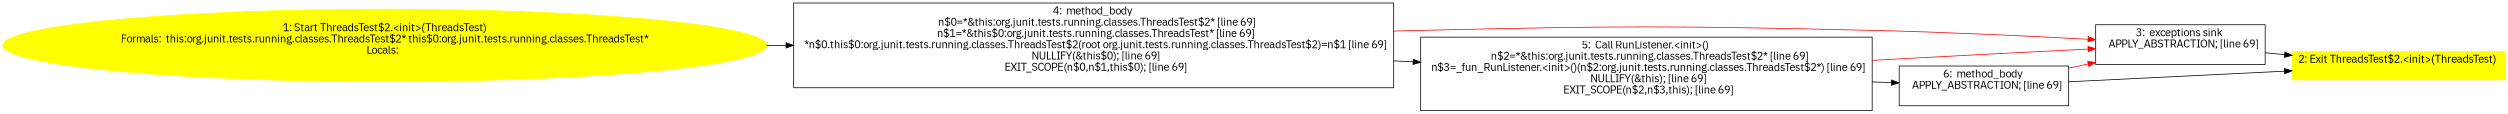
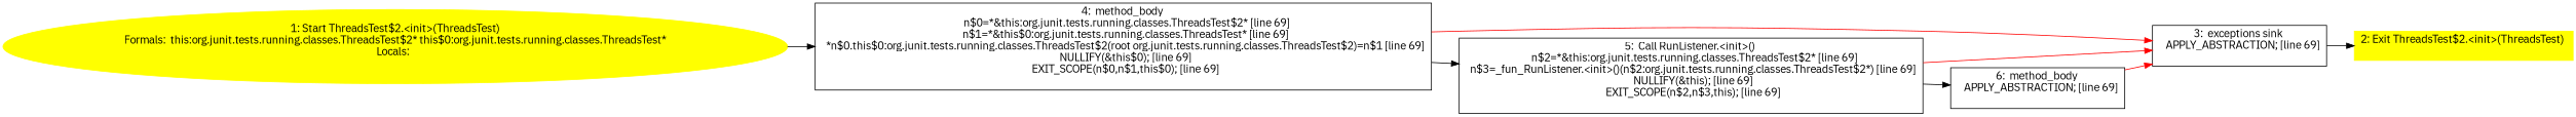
  digraph {
    fontname="IBM Plex Sans"
    rankdir=LR
    node [fontname="IBM Plex Sans" shape=box]
    edge [fontname="IBM Plex Sans"]
    n1 [color=yellow label="1: Start ThreadsTest$2.<init>(ThreadsTest)\nFormals:  this:org.junit.tests.running.classes.ThreadsTest$2* this$0:org.junit.tests.running.classes.ThreadsTest*\nLocals:  \n  " style=filled shape=""]
    n2 [label="4:  method_body \n   n$0=*&this:org.junit.tests.running.classes.ThreadsTest$2* [line 69]\n  n$1=*&this$0:org.junit.tests.running.classes.ThreadsTest* [line 69]\n  *n$0.this$0:org.junit.tests.running.classes.ThreadsTest$2(root org.junit.tests.running.classes.ThreadsTest$2)=n$1 [line 69]\n  NULLIFY(&this$0); [line 69]\n  EXIT_SCOPE(n$0,n$1,this$0); [line 69]\n "]
    n3 [label="3:  exceptions sink \n   APPLY_ABSTRACTION; [line 69]\n "]
    n4 [label="5:  Call RunListener.<init>() \n   n$2=*&this:org.junit.tests.running.classes.ThreadsTest$2* [line 69]\n  n$3=_fun_RunListener.<init>()(n$2:org.junit.tests.running.classes.ThreadsTest$2*) [line 69]\n  NULLIFY(&this); [line 69]\n  EXIT_SCOPE(n$2,n$3,this); [line 69]\n "]
    n5 [color=yellow label="2: Exit ThreadsTest$2.<init>(ThreadsTest) \n  " style=filled]
    n6 [label="6:  method_body \n   APPLY_ABSTRACTION; [line 69]\n "]
    n1 -> n2
    n2 -> n3 [color=red]
    n2 -> n4
    n3 -> n5
    n4 -> n3 [color=red]
    n4 -> n6
    n6 -> n3 [color=red]
-   n6 -> n5
  }
